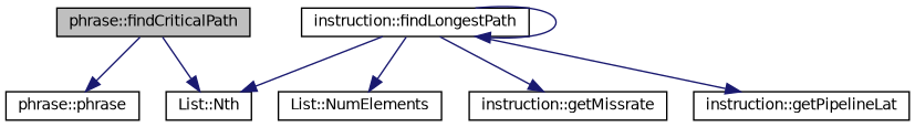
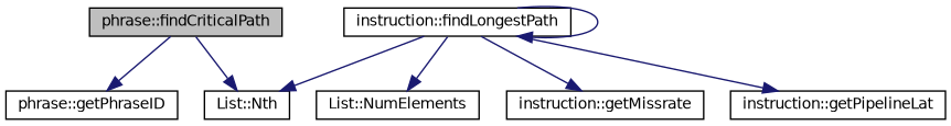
  digraph {
    rankdir=TB
    node [color=black fillcolor=white fontname=Helvetica fontsize=10 shape=record style=filled]
    edge [color=midnightblue fontname=Helvetica fontsize=10 labelfontname=Helvetica labelfontsize=10 style=solid]
    n1 [fillcolor=grey75 fontcolor=black height=0.2 label="phrase::findCriticalPath" width=0.4]
    n2 [height=0.2 label="List::Nth" width=0.4]
-   n3 [height=0.2 label="phrase::phrase" width=0.4]
+   n3 [height=0.2 label="phrase::getPhraseID" width=0.4]
    n4 [height=0.2 label="instruction::findLongestPath" width=0.4]
    n5 [height=0.2 label="List::NumElements" width=0.4]
    n6 [height=0.2 label="instruction::getMissrate" width=0.4]
    n7 [height=0.2 label="instruction::getPipelineLat" width=0.4]
    n1 -> n2
    n1 -> n3
    n4 -> n2
    n4 -> n4
    n4 -> n5
    n4 -> n6
    n4 -> n7
  }
